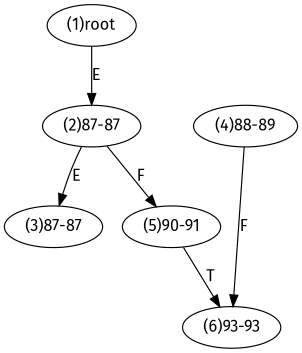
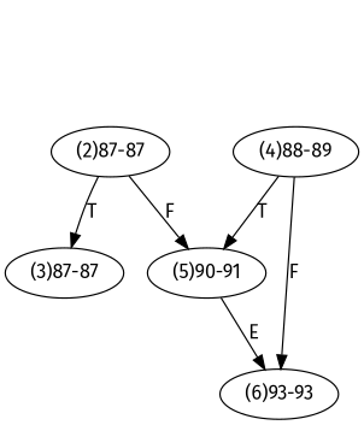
  digraph {
    fontname="Fira Sans"
    node [fontname="Fira Sans"]
    edge [fontname="Fira Sans"]
-   n1 [label="(1)root"]
    n2 [label="(2)87-87"]
    n3 [label="(3)87-87"]
    n4 [label="(5)90-91"]
    n5 [label="(4)88-89"]
    n6 [label="(6)93-93"]
-   n1 -> n2 [label=E]
-   n2 -> n3 [label=E]
+   n2 -> n3 [label=T]
    n2 -> n4 [label=F]
-   n4 -> n6 [label=T]
+   n4 -> n6 [label=E]
+   n5 -> n4 [label=T]
    n5 -> n6 [label=F]
  }
